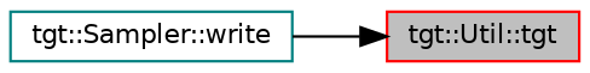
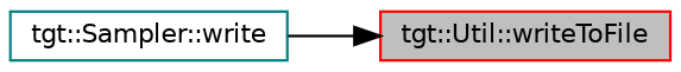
  digraph {
    rankdir=RL
    node [fontname=Helvetica fontsize=10 shape=record style=filled]
-   n1 [color=red fillcolor=grey75 fontcolor=black height=0.2 label="tgt::Util::tgt" width=0.4]
+   n1 [color=red fillcolor=grey75 fontcolor=black height=0.2 label="tgt::Util::writeToFile" width=0.4]
    n2 [color=teal fillcolor=white height=0.2 label="tgt::Sampler::write" width=0.4]
    n1 -> n2 [color=black dir=back fontname=Helvetica fontsize=10 labelfontname=Helvetica labelfontsize=10 style=solid]
  }
